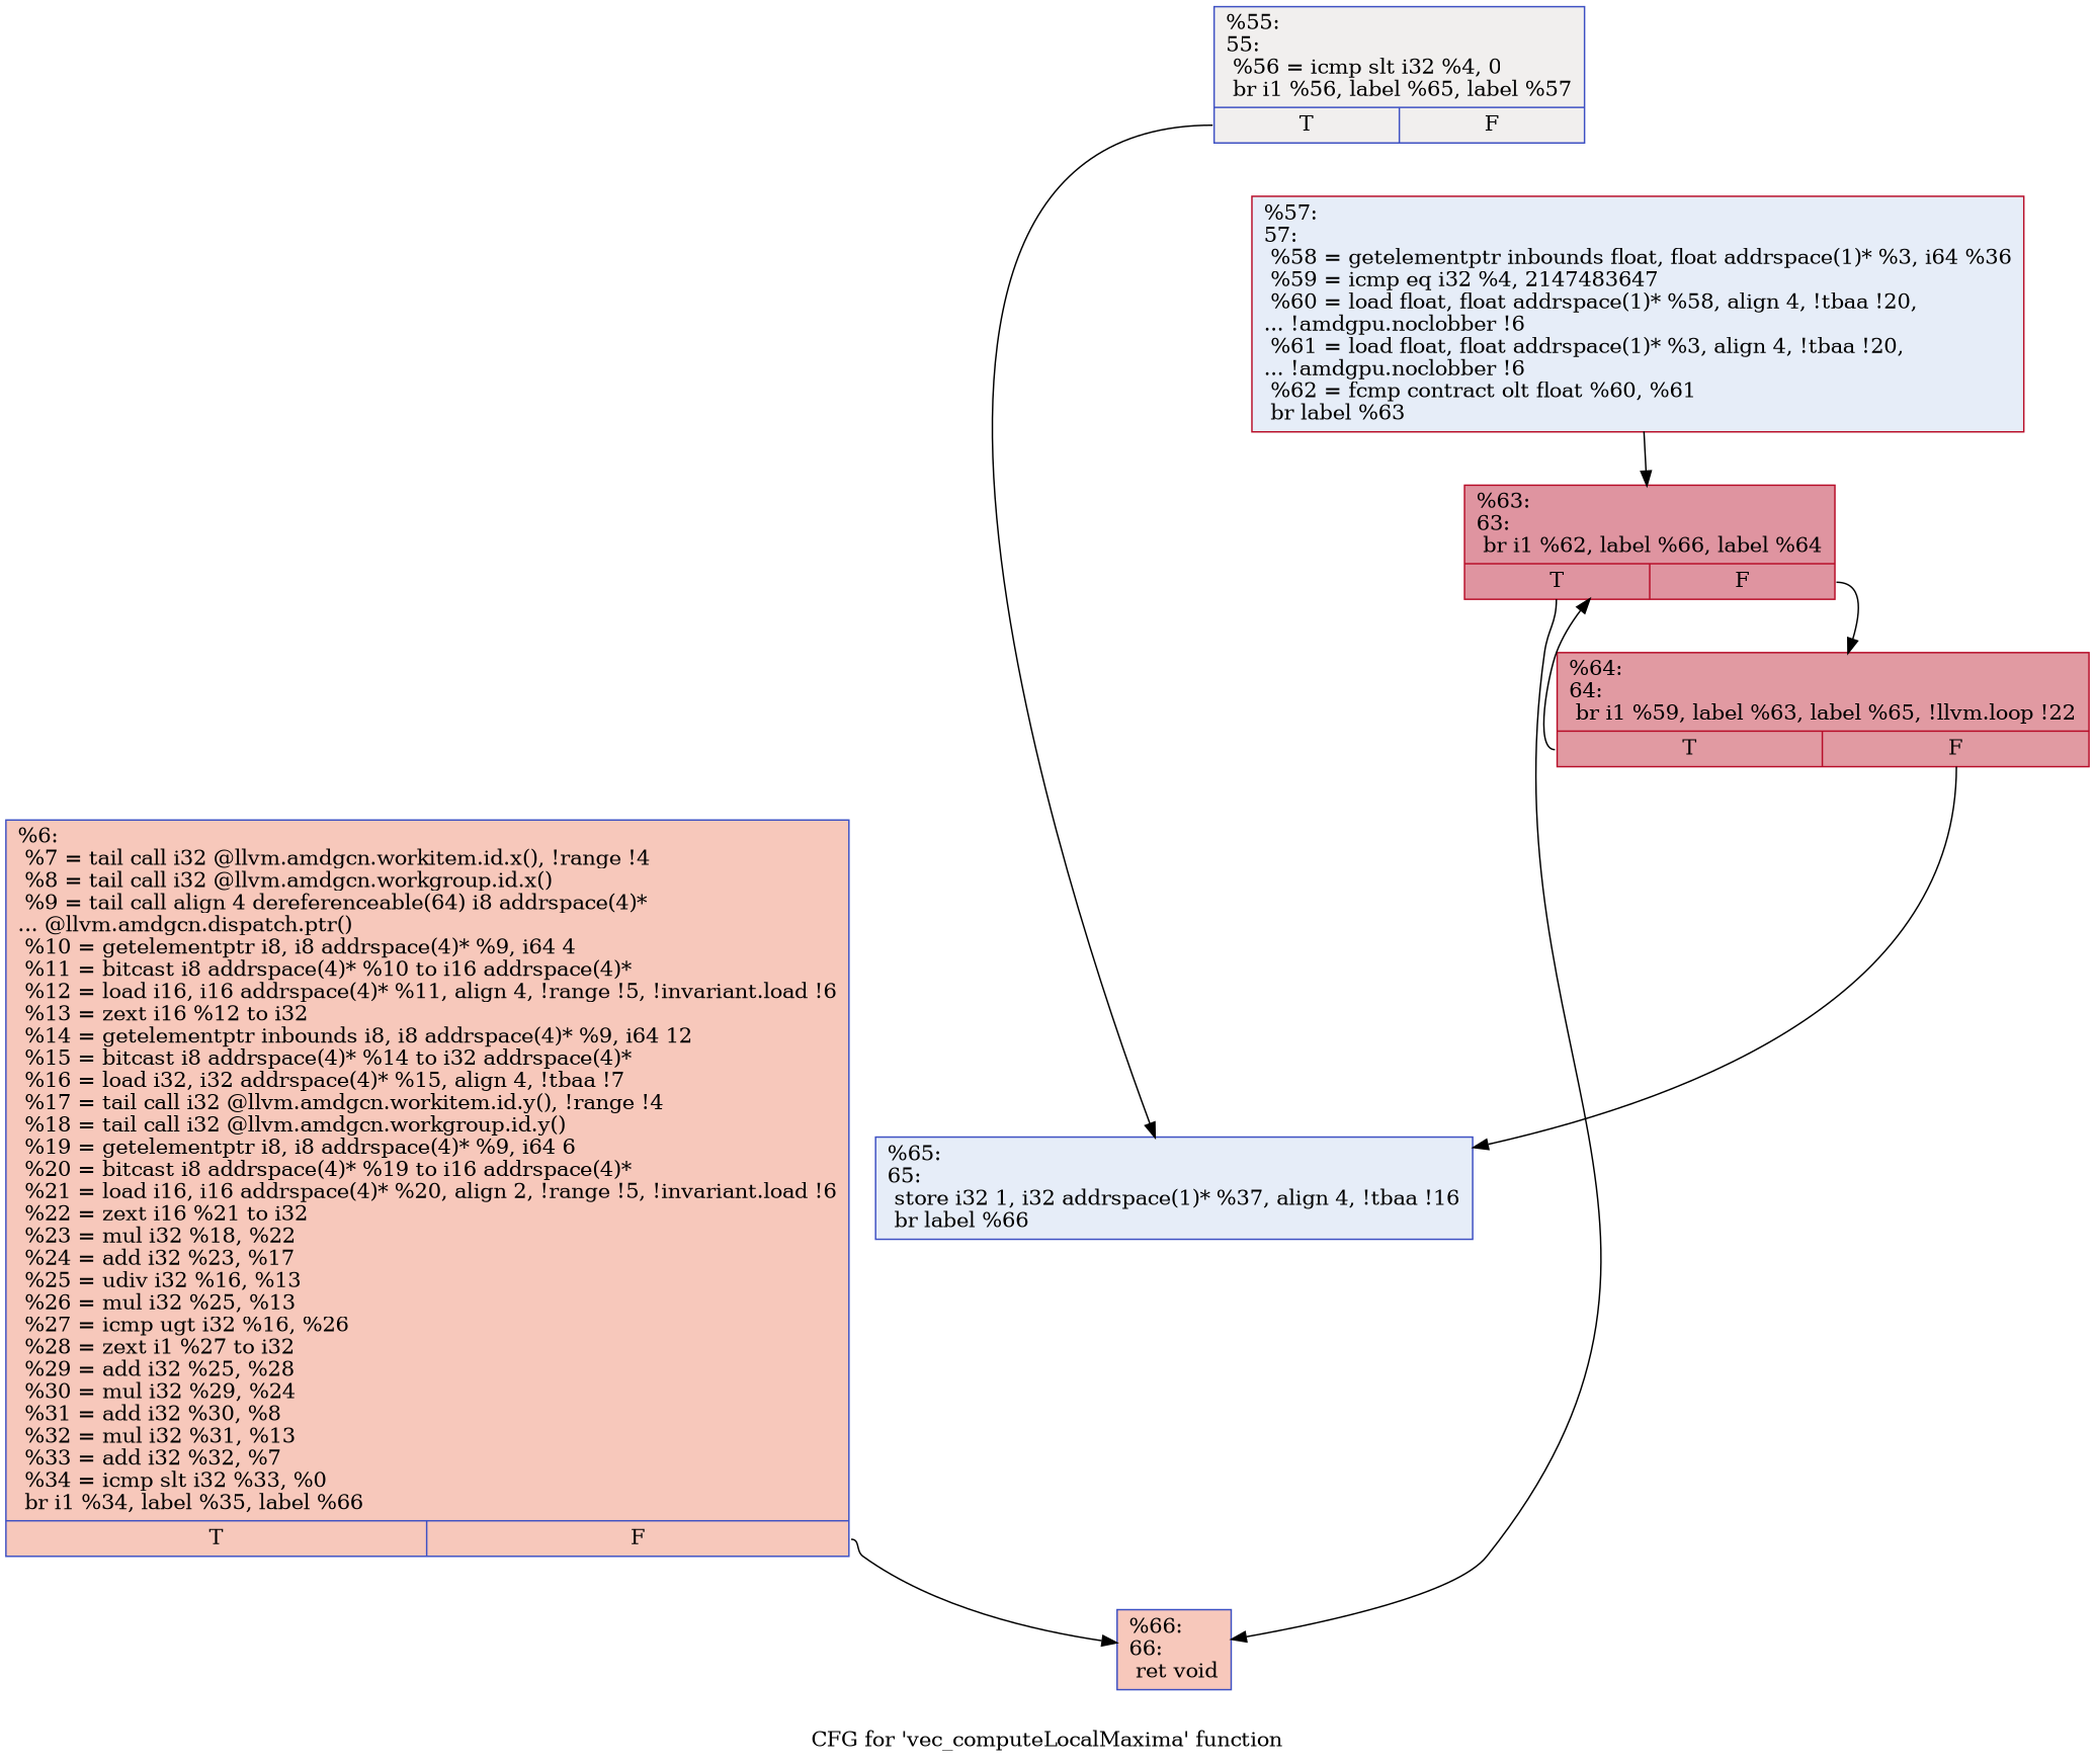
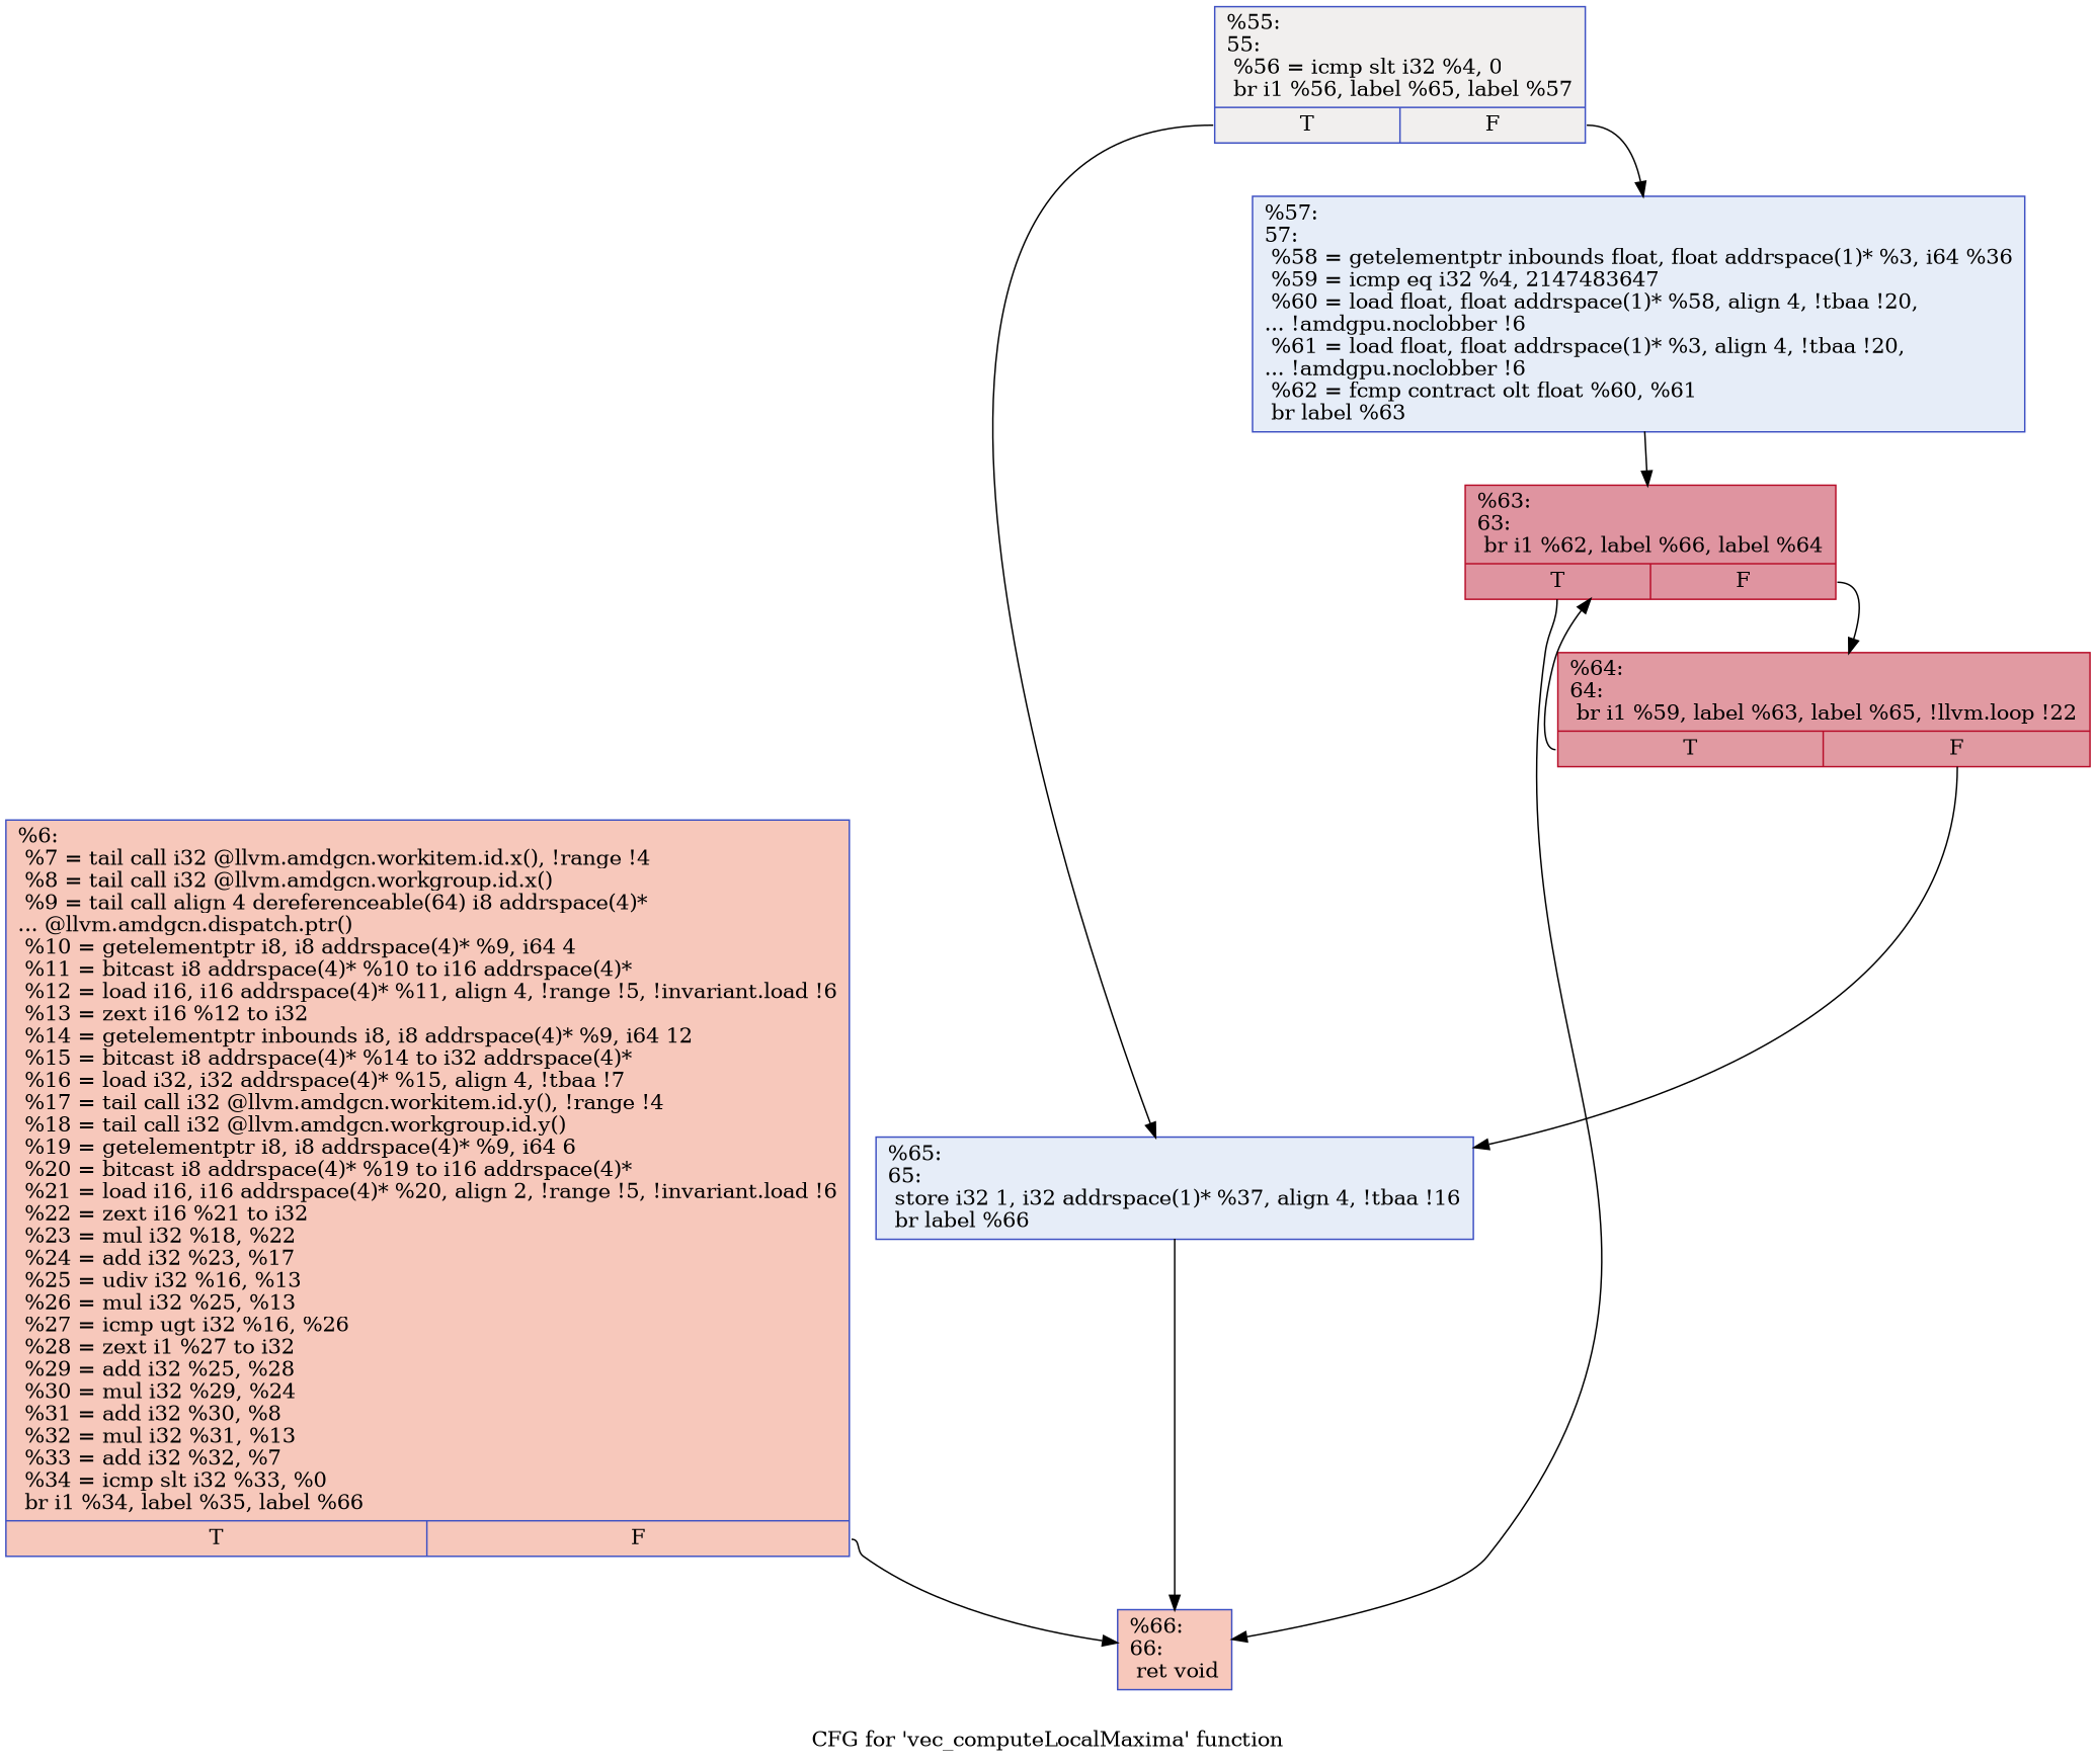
  digraph {
    label="CFG for 'vec_computeLocalMaxima' function"
    node [color="#3d50c3ff" fillcolor="#ed836670" shape=record style=filled]
    edge [tailport=s0]
    n1 [label="{%6:\l  %7 = tail call i32 @llvm.amdgcn.workitem.id.x(), !range !4\l  %8 = tail call i32 @llvm.amdgcn.workgroup.id.x()\l  %9 = tail call align 4 dereferenceable(64) i8 addrspace(4)*\l... @llvm.amdgcn.dispatch.ptr()\l  %10 = getelementptr i8, i8 addrspace(4)* %9, i64 4\l  %11 = bitcast i8 addrspace(4)* %10 to i16 addrspace(4)*\l  %12 = load i16, i16 addrspace(4)* %11, align 4, !range !5, !invariant.load !6\l  %13 = zext i16 %12 to i32\l  %14 = getelementptr inbounds i8, i8 addrspace(4)* %9, i64 12\l  %15 = bitcast i8 addrspace(4)* %14 to i32 addrspace(4)*\l  %16 = load i32, i32 addrspace(4)* %15, align 4, !tbaa !7\l  %17 = tail call i32 @llvm.amdgcn.workitem.id.y(), !range !4\l  %18 = tail call i32 @llvm.amdgcn.workgroup.id.y()\l  %19 = getelementptr i8, i8 addrspace(4)* %9, i64 6\l  %20 = bitcast i8 addrspace(4)* %19 to i16 addrspace(4)*\l  %21 = load i16, i16 addrspace(4)* %20, align 2, !range !5, !invariant.load !6\l  %22 = zext i16 %21 to i32\l  %23 = mul i32 %18, %22\l  %24 = add i32 %23, %17\l  %25 = udiv i32 %16, %13\l  %26 = mul i32 %25, %13\l  %27 = icmp ugt i32 %16, %26\l  %28 = zext i1 %27 to i32\l  %29 = add i32 %25, %28\l  %30 = mul i32 %29, %24\l  %31 = add i32 %30, %8\l  %32 = mul i32 %31, %13\l  %33 = add i32 %32, %7\l  %34 = icmp slt i32 %33, %0\l  br i1 %34, label %35, label %66\l|{<s0>T|<s1>F}}"]
    n2 [label="{%66:\l66:                                               \l  ret void\l}"]
    n3 [fillcolor="#e0dbd870" label="{%55:\l55:                                               \l  %56 = icmp slt i32 %4, 0\l  br i1 %56, label %65, label %57\l|{<s0>T|<s1>F}}"]
    n4 [fillcolor="#c7d7f070" label="{%65:\l65:                                               \l  store i32 1, i32 addrspace(1)* %37, align 4, !tbaa !16\l  br label %66\l}"]
-   n5 [color="#b70d28ff" fillcolor="#c7d7f070" label="{%57:\l57:                                               \l  %58 = getelementptr inbounds float, float addrspace(1)* %3, i64 %36\l  %59 = icmp eq i32 %4, 2147483647\l  %60 = load float, float addrspace(1)* %58, align 4, !tbaa !20,\l... !amdgpu.noclobber !6\l  %61 = load float, float addrspace(1)* %3, align 4, !tbaa !20,\l... !amdgpu.noclobber !6\l  %62 = fcmp contract olt float %60, %61\l  br label %63\l}"]
+   n5 [fillcolor="#c7d7f070" label="{%57:\l57:                                               \l  %58 = getelementptr inbounds float, float addrspace(1)* %3, i64 %36\l  %59 = icmp eq i32 %4, 2147483647\l  %60 = load float, float addrspace(1)* %58, align 4, !tbaa !20,\l... !amdgpu.noclobber !6\l  %61 = load float, float addrspace(1)* %3, align 4, !tbaa !20,\l... !amdgpu.noclobber !6\l  %62 = fcmp contract olt float %60, %61\l  br label %63\l}"]
    n6 [color="#b70d28ff" fillcolor="#b70d2870" label="{%63:\l63:                                               \l  br i1 %62, label %66, label %64\l|{<s0>T|<s1>F}}"]
    n7 [color="#b70d28ff" fillcolor="#bb1b2c70" label="{%64:\l64:                                               \l  br i1 %59, label %63, label %65, !llvm.loop !22\l|{<s0>T|<s1>F}}"]
    n1 -> n2 [tailport=s1]
    n3 -> n4
+   n3 -> n5 [tailport=s1]
+   n4 -> n2
    n5 -> n6
    n6 -> n2
    n6 -> n7 [tailport=s1]
    n7 -> n4 [tailport=s1]
    n7 -> n6
  }
